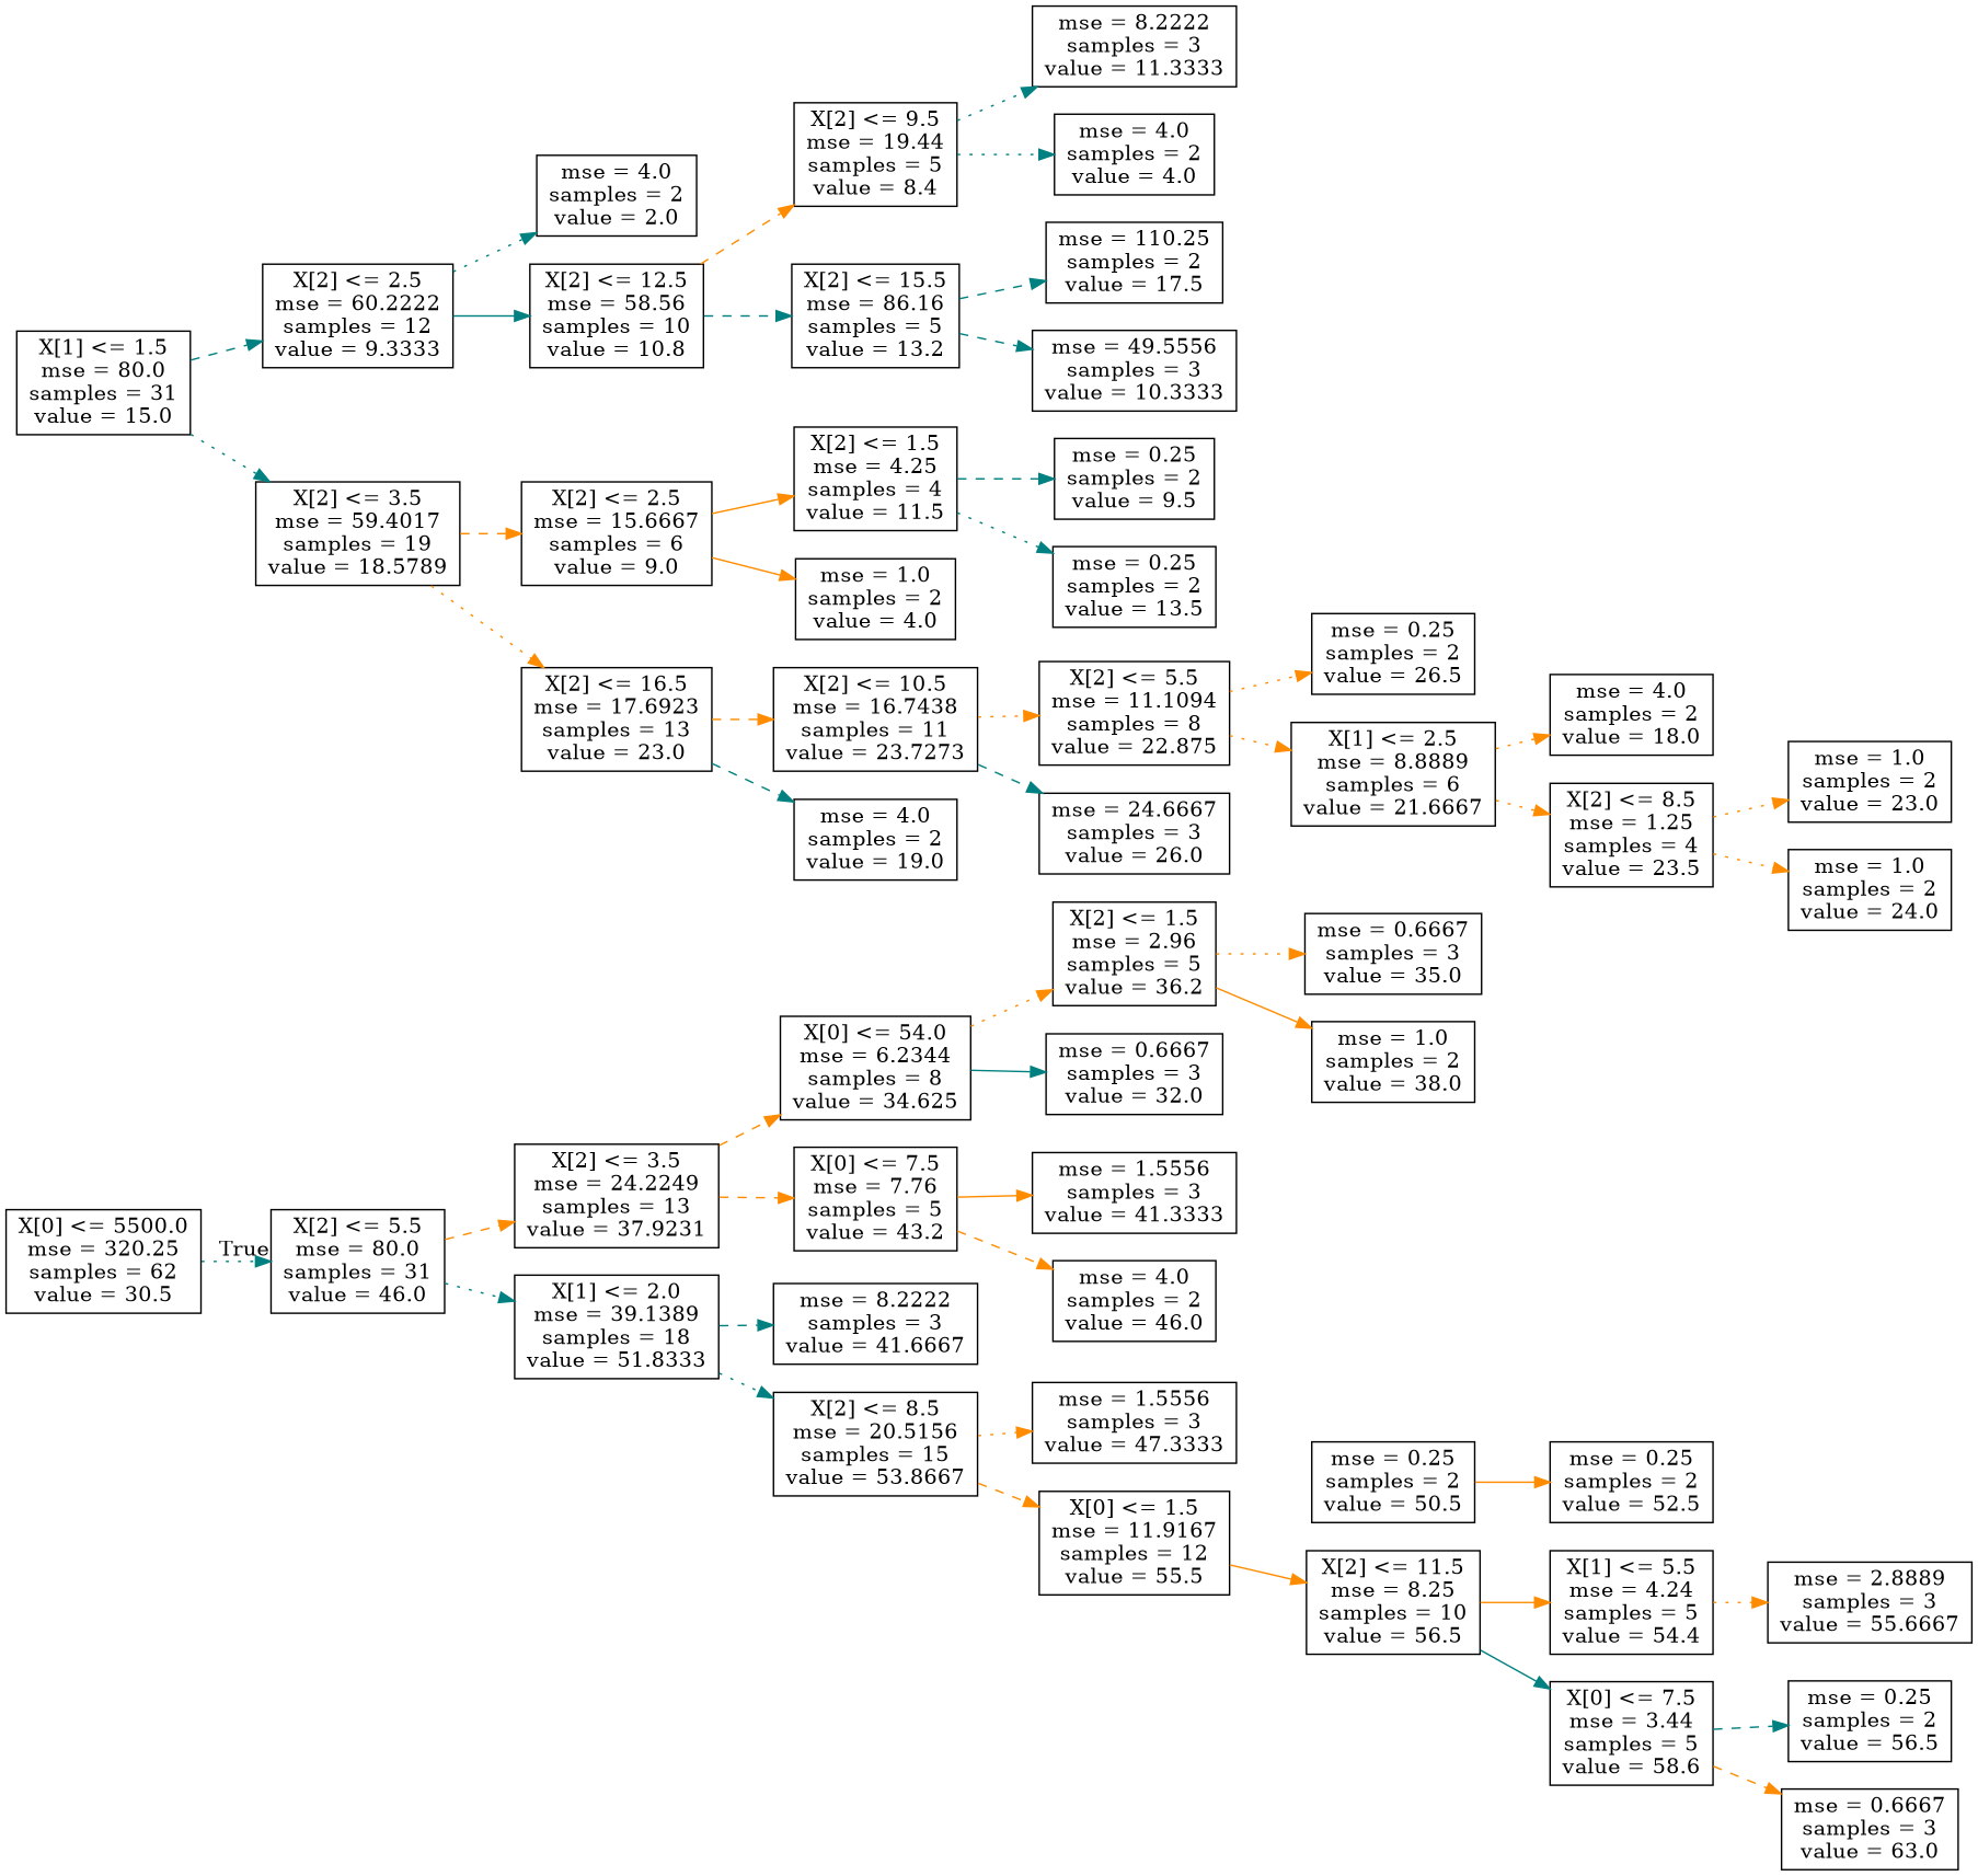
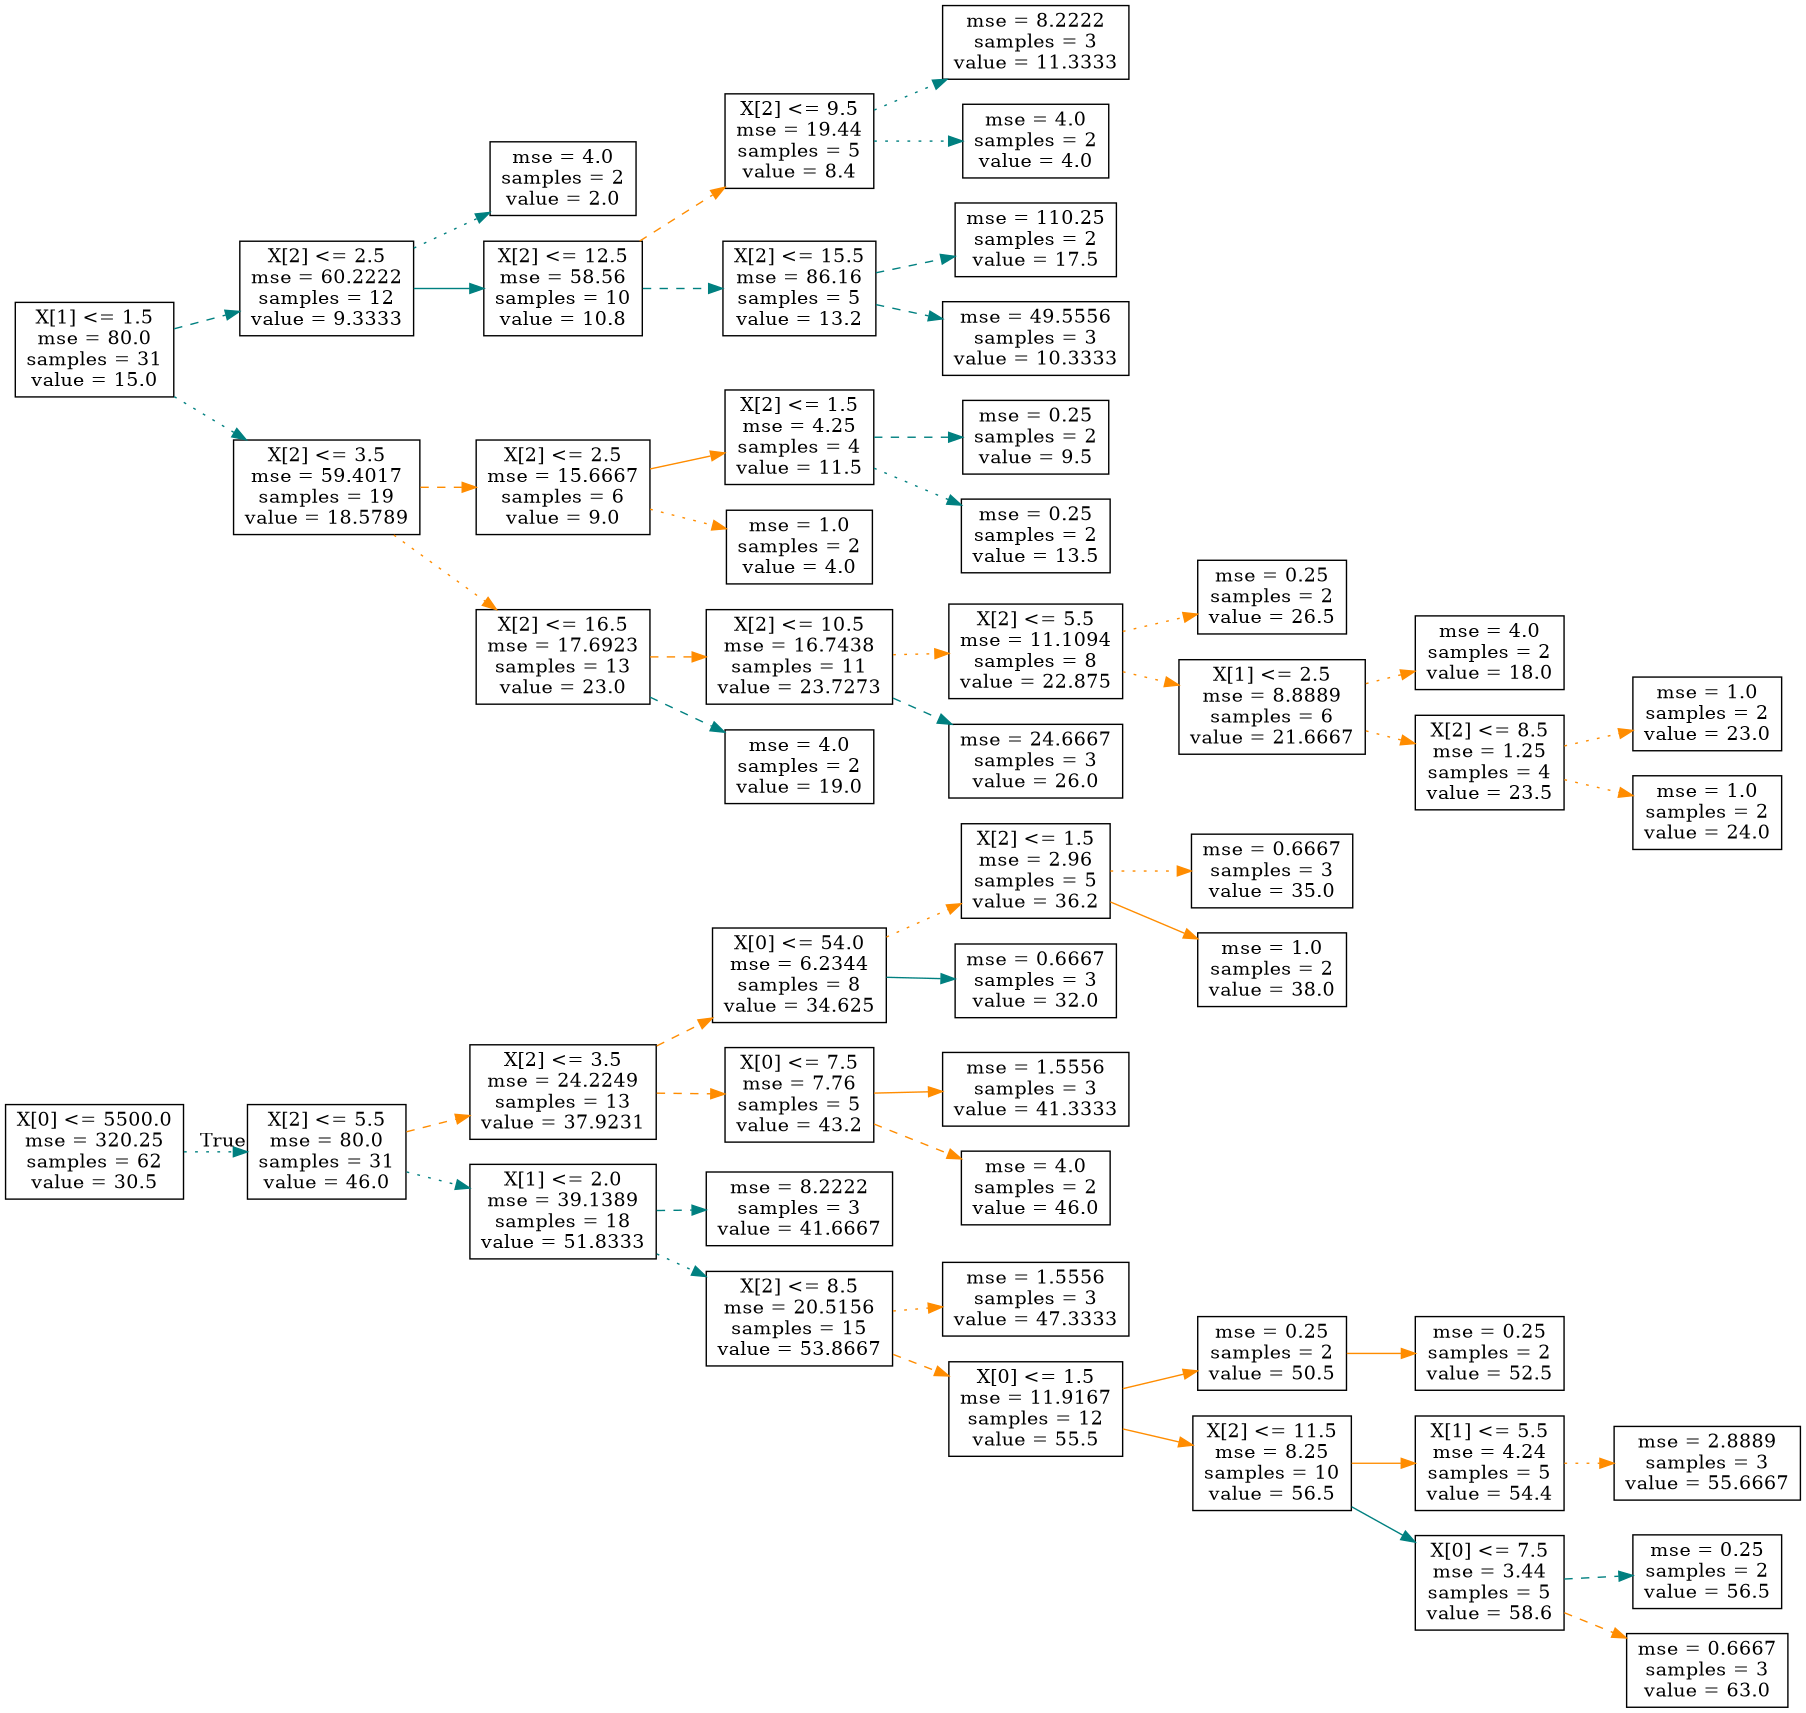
  digraph {
    rankdir=LR
    node [shape=box]
    edge [color=darkorange style=dotted]
    n1 [label="X[0] <= 5500.0\nmse = 320.25\nsamples = 62\nvalue = 30.5"]
    n2 [label="X[2] <= 5.5\nmse = 80.0\nsamples = 31\nvalue = 46.0"]
    n3 [label="X[2] <= 3.5\nmse = 24.2249\nsamples = 13\nvalue = 37.9231"]
    n4 [label="X[1] <= 2.0\nmse = 39.1389\nsamples = 18\nvalue = 51.8333"]
    n5 [label="X[1] <= 1.5\nmse = 80.0\nsamples = 31\nvalue = 15.0"]
    n6 [label="X[2] <= 2.5\nmse = 60.2222\nsamples = 12\nvalue = 9.3333"]
    n7 [label="X[2] <= 3.5\nmse = 59.4017\nsamples = 19\nvalue = 18.5789"]
    n8 [label="X[0] <= 54.0\nmse = 6.2344\nsamples = 8\nvalue = 34.625"]
    n9 [label="X[0] <= 7.5\nmse = 7.76\nsamples = 5\nvalue = 43.2"]
    n10 [label="mse = 8.2222\nsamples = 3\nvalue = 41.6667"]
    n11 [label="X[2] <= 8.5\nmse = 20.5156\nsamples = 15\nvalue = 53.8667"]
    n12 [label="X[2] <= 1.5\nmse = 2.96\nsamples = 5\nvalue = 36.2"]
    n13 [label="mse = 0.6667\nsamples = 3\nvalue = 32.0"]
    n14 [label="mse = 1.5556\nsamples = 3\nvalue = 41.3333"]
    n15 [label="mse = 4.0\nsamples = 2\nvalue = 46.0"]
    n16 [label="mse = 0.6667\nsamples = 3\nvalue = 35.0"]
    n17 [label="mse = 1.0\nsamples = 2\nvalue = 38.0"]
    n18 [label="mse = 1.5556\nsamples = 3\nvalue = 47.3333"]
    n19 [label="X[0] <= 1.5\nmse = 11.9167\nsamples = 12\nvalue = 55.5"]
    n20 [label="mse = 0.25\nsamples = 2\nvalue = 50.5"]
    n21 [label="X[2] <= 11.5\nmse = 8.25\nsamples = 10\nvalue = 56.5"]
    n22 [label="mse = 0.25\nsamples = 2\nvalue = 52.5"]
    n23 [label="X[1] <= 5.5\nmse = 4.24\nsamples = 5\nvalue = 54.4"]
    n24 [label="X[0] <= 7.5\nmse = 3.44\nsamples = 5\nvalue = 58.6"]
    n25 [label="mse = 2.8889\nsamples = 3\nvalue = 55.6667"]
    n26 [label="mse = 0.25\nsamples = 2\nvalue = 56.5"]
    n27 [label="mse = 0.6667\nsamples = 3\nvalue = 63.0"]
    n28 [label="mse = 4.0\nsamples = 2\nvalue = 2.0"]
    n29 [label="X[2] <= 12.5\nmse = 58.56\nsamples = 10\nvalue = 10.8"]
    n30 [label="X[2] <= 2.5\nmse = 15.6667\nsamples = 6\nvalue = 9.0"]
    n31 [label="X[2] <= 16.5\nmse = 17.6923\nsamples = 13\nvalue = 23.0"]
    n32 [label="X[2] <= 9.5\nmse = 19.44\nsamples = 5\nvalue = 8.4"]
    n33 [label="X[2] <= 15.5\nmse = 86.16\nsamples = 5\nvalue = 13.2"]
    n34 [label="mse = 8.2222\nsamples = 3\nvalue = 11.3333"]
    n35 [label="mse = 4.0\nsamples = 2\nvalue = 4.0"]
    n36 [label="mse = 110.25\nsamples = 2\nvalue = 17.5"]
    n37 [label="mse = 49.5556\nsamples = 3\nvalue = 10.3333"]
    n38 [label="X[2] <= 1.5\nmse = 4.25\nsamples = 4\nvalue = 11.5"]
    n39 [label="mse = 1.0\nsamples = 2\nvalue = 4.0"]
    n40 [label="X[2] <= 10.5\nmse = 16.7438\nsamples = 11\nvalue = 23.7273"]
    n41 [label="mse = 4.0\nsamples = 2\nvalue = 19.0"]
    n42 [label="mse = 0.25\nsamples = 2\nvalue = 9.5"]
    n43 [label="mse = 0.25\nsamples = 2\nvalue = 13.5"]
    n44 [label="X[2] <= 5.5\nmse = 11.1094\nsamples = 8\nvalue = 22.875"]
    n45 [label="mse = 24.6667\nsamples = 3\nvalue = 26.0"]
    n46 [label="mse = 0.25\nsamples = 2\nvalue = 26.5"]
    n47 [label="X[1] <= 2.5\nmse = 8.8889\nsamples = 6\nvalue = 21.6667"]
    n48 [label="mse = 4.0\nsamples = 2\nvalue = 18.0"]
    n49 [label="X[2] <= 8.5\nmse = 1.25\nsamples = 4\nvalue = 23.5"]
    n50 [label="mse = 1.0\nsamples = 2\nvalue = 23.0"]
    n51 [label="mse = 1.0\nsamples = 2\nvalue = 24.0"]
    n1 -> n2 [color=teal headlabel=True labelangle=45 labeldistance=2.5]
    n2 -> n3 [style=dashed]
    n2 -> n4 [color=teal]
    n3 -> n8 [style=dashed]
    n3 -> n9 [style=dashed]
    n4 -> n10 [color=teal style=dashed]
    n4 -> n11 [color=teal]
    n5 -> n6 [color=teal style=dashed]
    n5 -> n7 [color=teal]
    n6 -> n28 [color=teal]
    n6 -> n29 [color=teal style=solid]
    n7 -> n30 [style=dashed]
    n7 -> n31
    n8 -> n12
    n8 -> n13 [color=teal style=solid]
    n9 -> n14 [style=solid]
    n9 -> n15 [style=dashed]
    n11 -> n18
    n11 -> n19 [style=dashed]
    n12 -> n16
    n12 -> n17 [style=solid]
+   n19 -> n20 [style=solid]
    n19 -> n21 [style=solid]
    n20 -> n22 [style=solid]
    n21 -> n23 [style=solid]
    n21 -> n24 [color=teal style=solid]
    n23 -> n25
    n24 -> n26 [color=teal style=dashed]
    n24 -> n27 [style=dashed]
    n29 -> n32 [style=dashed]
    n29 -> n33 [color=teal style=dashed]
    n30 -> n38 [style=solid]
-   n30 -> n39 [style=solid]
+   n30 -> n39
    n31 -> n40 [style=dashed]
    n31 -> n41 [color=teal style=dashed]
    n32 -> n34 [color=teal]
    n32 -> n35 [color=teal]
    n33 -> n36 [color=teal style=dashed]
    n33 -> n37 [color=teal style=dashed]
    n38 -> n42 [color=teal style=dashed]
    n38 -> n43 [color=teal]
    n40 -> n44
    n40 -> n45 [color=teal style=dashed]
    n44 -> n46
    n44 -> n47
    n47 -> n48
    n47 -> n49
    n49 -> n50
    n49 -> n51
  }
